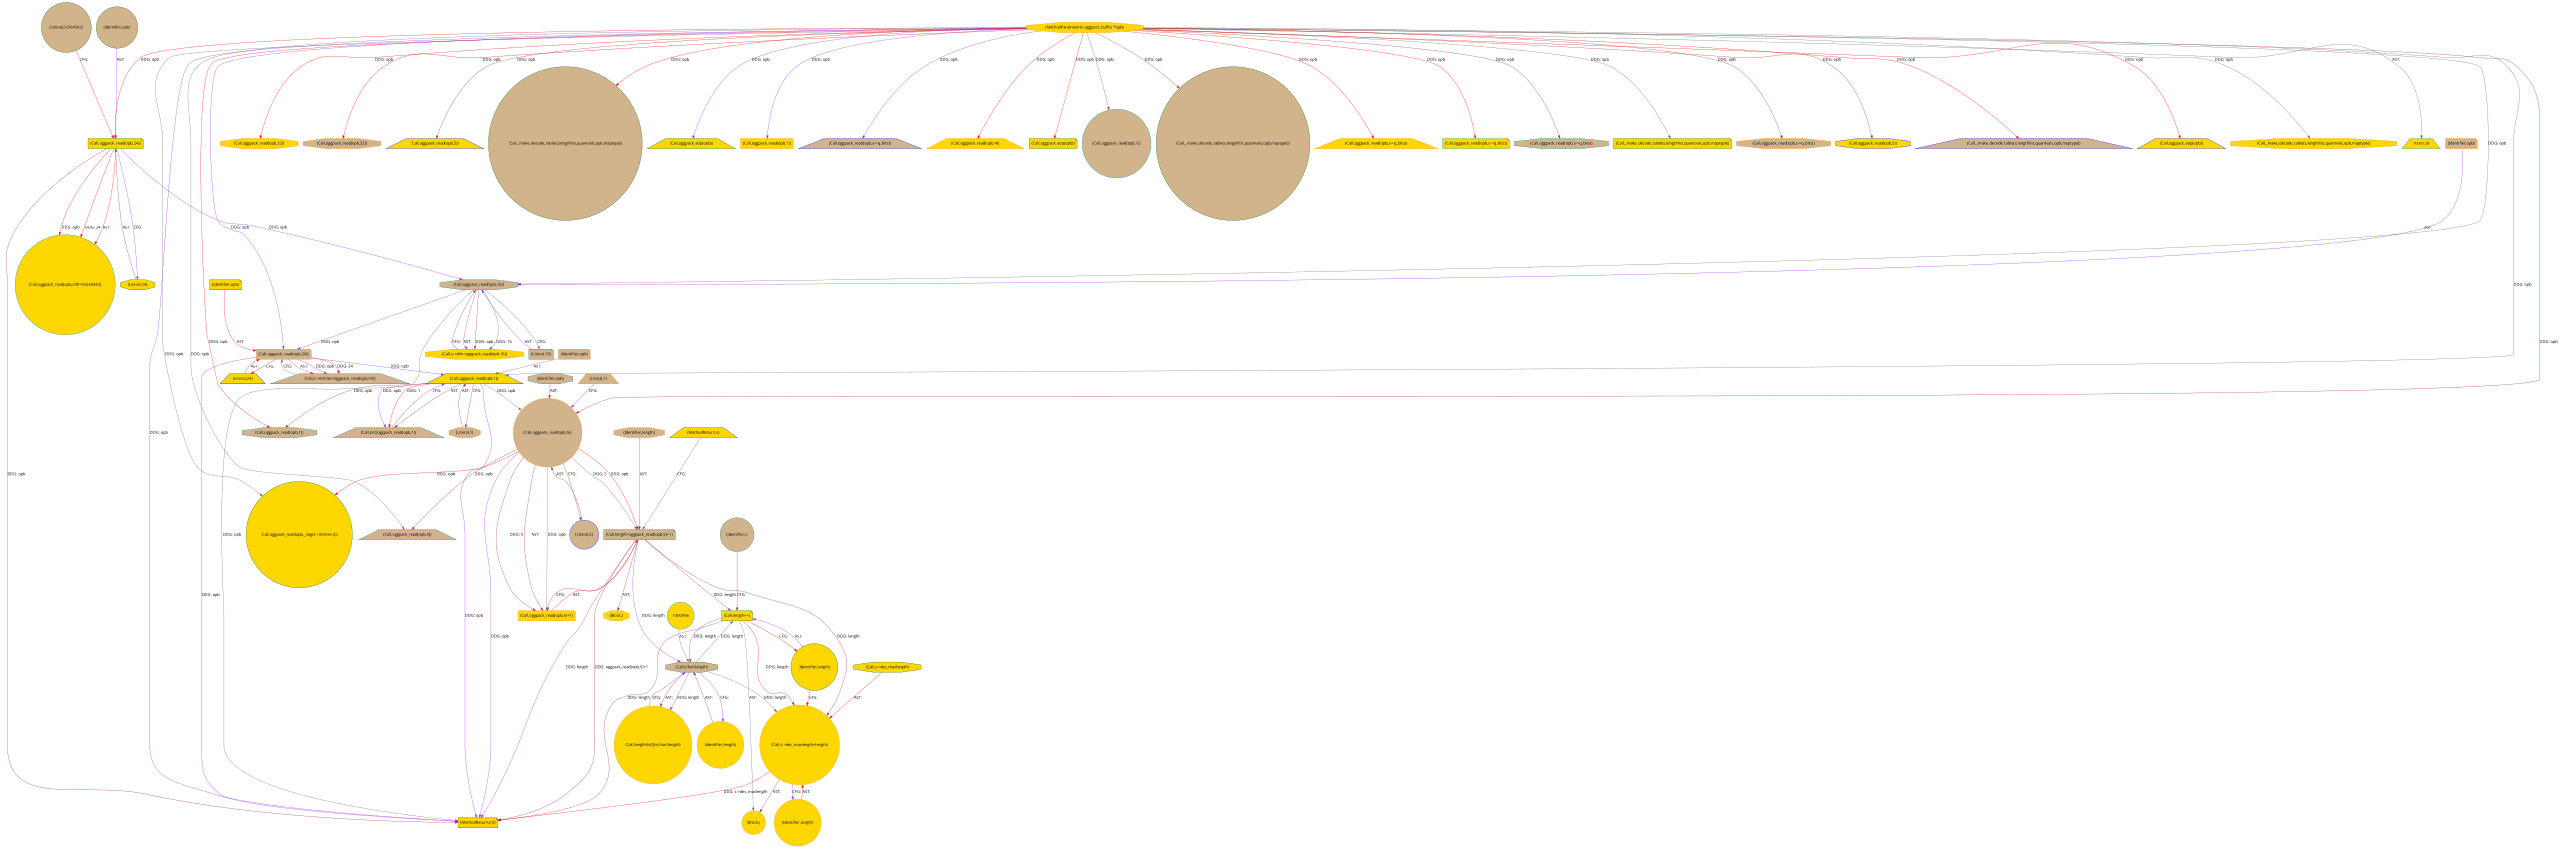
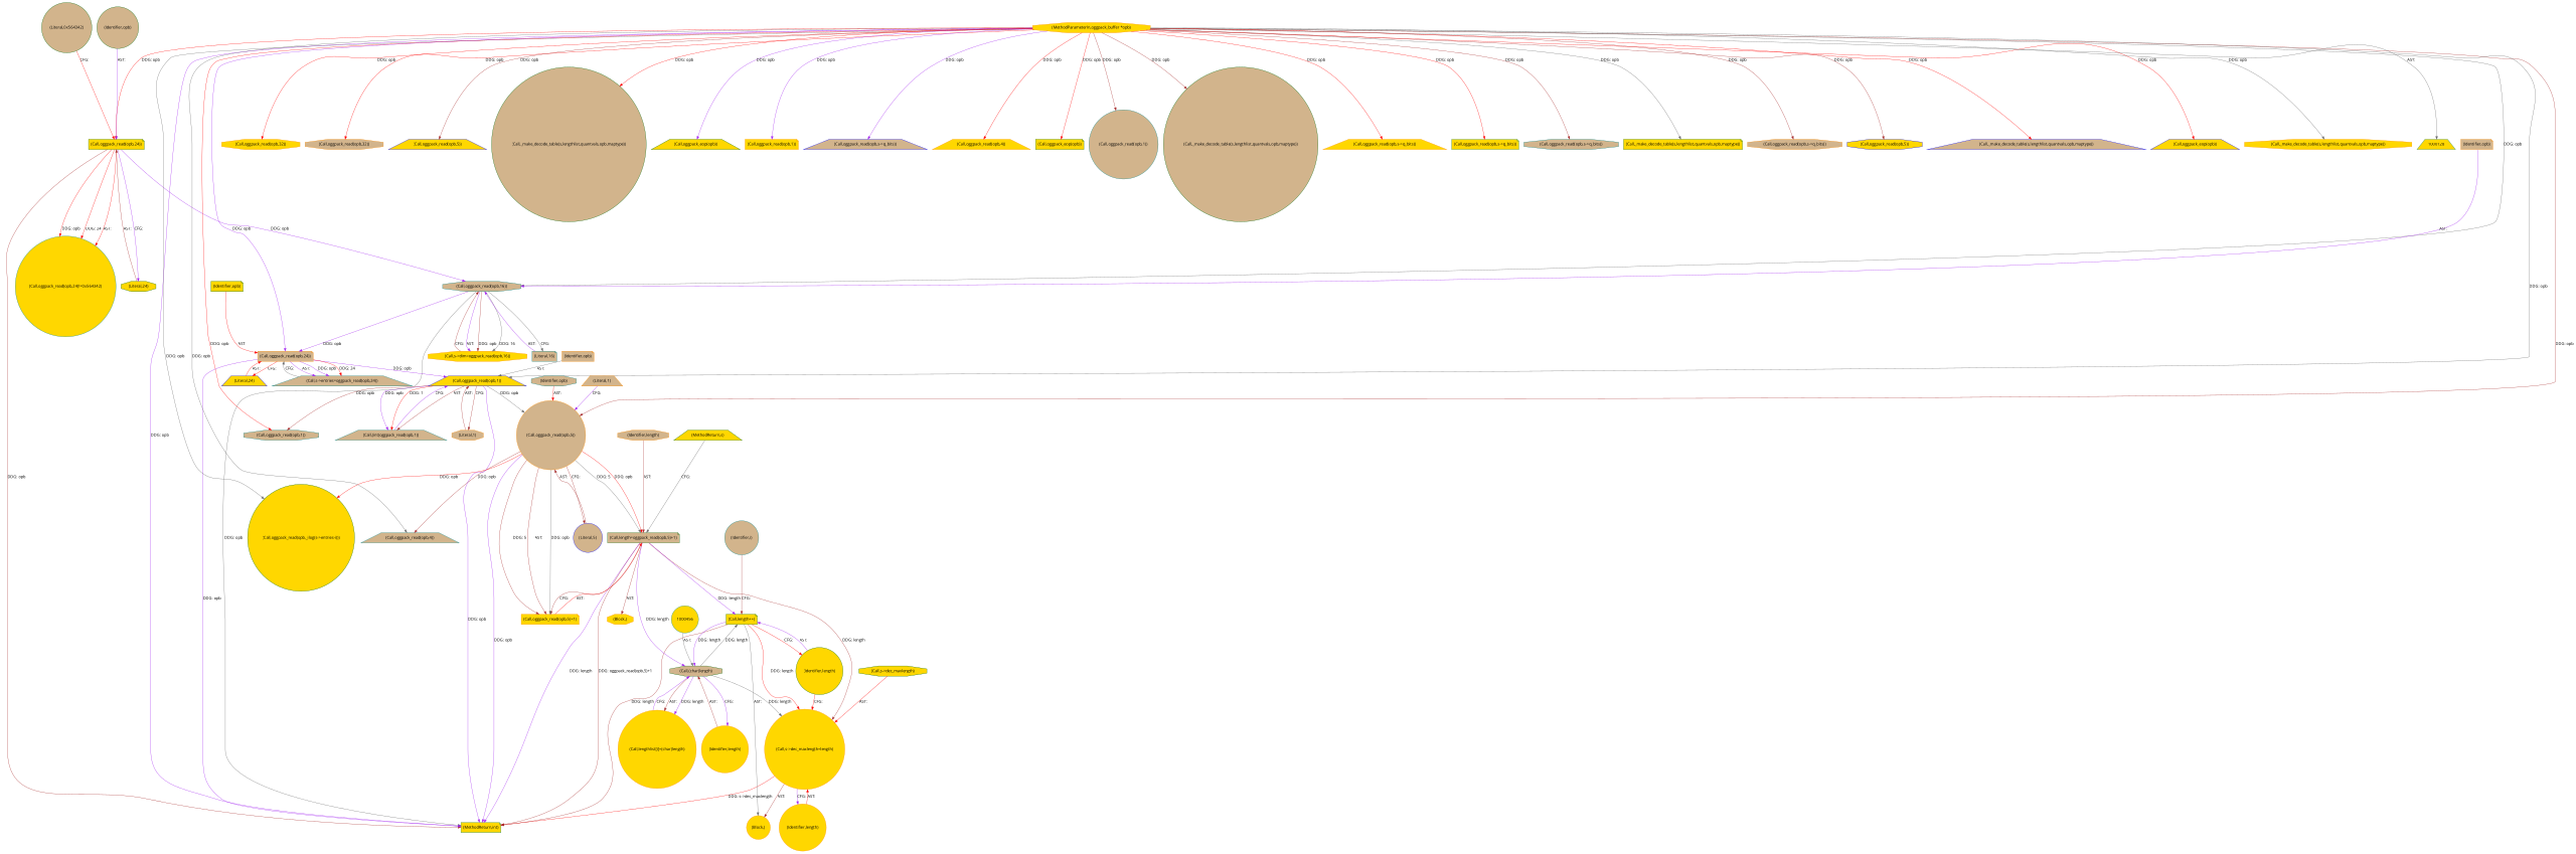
  digraph {
    fontname="Open Sans"
    node [color=darkorange fillcolor=gold fontname="Open Sans" shape=circle style=filled]
    edge [color=red fontname="Open Sans"]
    n1 [label="(Call,s->dec_maxlength=length)"]
-   n2 [color=darkgreen label="(MethodReturn,int)" shape=note]
+   n2 [color=teal label="(MethodReturn,int)" shape=note]
    n3 [label="(Identifier,length)"]
    n4 [label="(Block,)"]
    n5 [color=darkgreen fillcolor=tan label="(Call,(char)length)" shape=octagon]
    n6 [color=darkgreen label="(Call,length++)" shape=note]
    n7 [label="(Call,lengthlist[i]=(char)length)"]
    n8 [label="(Identifier,length)"]
    n9 [color=darkgreen label="(Identifier,length)"]
    n10 [color=darkgreen fillcolor=tan label="(Call,length=oggpack_read(opb,5)+1)" shape=note]
    n11 [label="(Call,oggpack_read(opb,5)+1)" shape=note]
    n12 [label="(Block,)" shape=octagon]
    n13 [fillcolor=tan label="(Call,oggpack_read(opb,5))"]
    n14 [color=blue fillcolor=tan label="(Literal,5)"]
    n15 [color=teal fillcolor=tan label="(Call,oggpack_read(opb,4))" shape=trapezium]
    n16 [color=darkgreen label="(Call,oggpack_read(opb,_ilog(s->entries-i)))"]
    n17 [color=blue label="(Call,oggpack_read(opb,1))" shape=trapezium]
    n18 [color=teal fillcolor=tan label="(Call,(int)oggpack_read(opb,1))" shape=trapezium]
    n19 [fillcolor=tan label="(Literal,1)" shape=octagon]
    n20 [color=teal fillcolor=tan label="(Call,oggpack_read(opb,1))" shape=octagon]
    n21 [fillcolor=tan label="(Call,oggpack_read(opb,24))" shape=note]
    n22 [color=blue label="(Literal,24)" shape=trapezium]
    n23 [color=teal fillcolor=tan label="(Call,s->entries=oggpack_read(opb,24))" shape=trapezium]
    n24 [color=teal fillcolor=tan label="(Call,oggpack_read(opb,16))" shape=octagon]
    n25 [label="(Call,s->dim=oggpack_read(opb,16))" shape=octagon]
    n26 [color=teal fillcolor=tan label="(Literal,16)" shape=note]
    n27 [color=darkgreen label="(Call,oggpack_read(opb,24))" shape=note]
    n28 [color=teal label="(Call,oggpack_read(opb,24)!=0x564342)"]
    n29 [color=darkgreen label="(Literal,24)" shape=octagon]
    n30 [label="(MethodParameterIn,oggpack_buffer *opb)" shape=octagon]
    n31 [label="(Call,oggpack_read(opb,32))" shape=octagon]
    n32 [fillcolor=tan label="(Call,oggpack_read(opb,32))" shape=octagon]
    n33 [color=blue label="(Call,oggpack_read(opb,5))" shape=trapezium]
    n34 [color=darkgreen fillcolor=tan label="(Call,_make_decode_table(s,lengthlist,quantvals,opb,maptype))"]
    n35 [color=darkgreen label="(Call,oggpack_eop(opb))" shape=trapezium]
    n36 [label="(Call,oggpack_read(opb,1))" shape=note]
    n37 [color=blue fillcolor=tan label="(Call,oggpack_read(opb,s->q_bits))" shape=trapezium]
    n38 [label="(Call,oggpack_read(opb,4))" shape=trapezium]
    n39 [color=darkgreen label="(Call,oggpack_eop(opb))" shape=note]
    n40 [color=teal fillcolor=tan label="(Call,oggpack_read(opb,1))"]
    n41 [color=darkgreen fillcolor=tan label="(Call,_make_decode_table(s,lengthlist,quantvals,opb,maptype))"]
    n42 [label="(Call,oggpack_read(opb,s->q_bits))" shape=trapezium]
    n43 [color=teal label="(Call,oggpack_read(opb,s->q_bits))" shape=note]
    n44 [color=teal fillcolor=tan label="(Call,oggpack_read(opb,s->q_bits))" shape=octagon]
    n45 [color=darkgreen label="(Call,_make_decode_table(s,lengthlist,quantvals,opb,maptype))" shape=note]
    n46 [fillcolor=tan label="(Call,oggpack_read(opb,s->q_bits))" shape=octagon]
    n47 [color=blue label="(Call,oggpack_read(opb,5))" shape=octagon]
    n48 [color=blue fillcolor=tan label="(Call,_make_decode_table(s,lengthlist,quantvals,opb,maptype))" shape=trapezium]
    n49 [color=blue label="(Call,oggpack_eop(opb))" shape=trapezium]
    n50 [label="(Call,_make_decode_table(s,lengthlist,quantvals,opb,maptype))" shape=octagon]
    1000128 [color=teal shape=trapezium]
    n52 [color=teal fillcolor=tan label="(Identifier,opb)" shape=octagon]
    n53 [fillcolor=tan label="(Identifier,length)" shape=octagon]
    n54 [fillcolor=tan label="(Identifier,opb)" shape=note]
    n55 [color=darkgreen label="(MethodReturn,s)" shape=trapezium]
    n56 [color=darkgreen label="(Identifier,opb)" shape=note]
    n57 [color=darkgreen fillcolor=tan label="(Identifier,opb)"]
    n58 [color=darkgreen label="(Call,s->dec_maxlength)" shape=octagon]
    n59 [fillcolor=tan label="(Identifier,opb)" shape=note]
    n60 [fillcolor=tan label="(Literal,1)" shape=trapezium]
    n61 [color=darkgreen fillcolor=tan label="(Literal,0x564342)"]
    n62 [color=teal fillcolor=tan label="(Identifier,i)"]
    1000456 [color=teal]
    n1 -> n2 [label="DDG: s->dec_maxlength"]
    n1 -> n3 [color=purple label="CFG: "]
    n1 -> n4 [color=brown label="AST: "]
    n3 -> n1 [label="AST: "]
    n5 -> n1 [color=gray40 label="DDG: length"]
    n5 -> n6 [color=gray40 label="DDG: length"]
    n5 -> n7 [color=brown label="AST: "]
    n5 -> n7 [color=purple label="DDG: length"]
    n5 -> n8 [color=purple label="CFG: "]
    n6 -> n1 [label="DDG: length"]
    n6 -> n2 [color=brown label="DDG: length"]
    n6 -> n4 [color=gray40 label="AST: "]
    n6 -> n5 [color=purple label="DDG: length"]
    n6 -> n9 [label="CFG: "]
    n7 -> n5 [color=purple label="CFG: "]
    n8 -> n5 [color=brown label="AST: "]
    n9 -> n1 [label="CFG: "]
    n9 -> n6 [color=purple label="AST: "]
    n10 -> n1 [color=brown label="DDG: length"]
    n10 -> n2 [color=brown label="DDG: oggpack_read(opb,5)+1"]
    n10 -> n2 [color=purple label="DDG: length"]
    n10 -> n5 [color=purple label="DDG: length"]
    n10 -> n6 [color=purple label="DDG: length"]
    n10 -> n11 [color=brown label="CFG: "]
    n10 -> n12 [color=brown label="AST: "]
    n11 -> n10 [label="AST: "]
    n13 -> n2 [color=purple label="DDG: opb"]
    n13 -> n10 [label="DDG: opb"]
    n13 -> n10 [color=gray40 label="DDG: 5"]
    n13 -> n11 [color=brown label="AST: "]
    n13 -> n11 [color=gray40 label="DDG: opb"]
    n13 -> n11 [color=brown label="DDG: 5"]
    n13 -> n14 [color=brown label="CFG: "]
    n13 -> n15 [color=brown label="DDG: opb"]
    n13 -> n16 [label="DDG: opb"]
    n14 -> n13 [color=brown label="AST: "]
    n17 -> n2 [color=purple label="DDG: opb"]
    n17 -> n13 [color=gray40 label="DDG: opb"]
    n17 -> n18 [color=brown label="AST: "]
    n17 -> n18 [color=purple label="DDG: opb"]
    n17 -> n18 [label="DDG: 1"]
    n17 -> n19 [color=brown label="CFG: "]
    n17 -> n20 [color=brown label="DDG: opb"]
    n18 -> n17 [color=purple label="CFG: "]
    n19 -> n17 [color=brown label="AST: "]
    n21 -> n2 [color=purple label="DDG: opb"]
    n21 -> n17 [color=purple label="DDG: opb"]
    n21 -> n22 [label="CFG: "]
    n21 -> n23 [color=purple label="AST: "]
    n21 -> n23 [color=purple label="DDG: opb"]
    n21 -> n23 [label="DDG: 24"]
    n22 -> n21 [label="AST: "]
    n23 -> n21 [color=gray40 label="CFG: "]
    n24 -> n2 [color=gray40 label="DDG: opb"]
    n24 -> n21 [color=purple label="DDG: opb"]
    n24 -> n25 [color=purple label="AST: "]
    n24 -> n25 [color=brown label="DDG: opb"]
    n24 -> n25 [color=gray40 label="DDG: 16"]
    n24 -> n26 [color=gray40 label="CFG: "]
    n25 -> n24 [color=brown label="CFG: "]
    n26 -> n24 [color=purple label="AST: "]
    n27 -> n2 [color=brown label="DDG: opb"]
    n27 -> n24 [color=purple label="DDG: opb"]
    n27 -> n28 [label="AST: "]
    n27 -> n28 [label="DDG: opb"]
    n27 -> n28 [label="DDG: 24"]
    n27 -> n29 [color=purple label="CFG: "]
    n29 -> n27 [color=brown label="AST: "]
    n30 -> n2 [color=purple label="DDG: opb"]
    n30 -> n13 [color=brown label="DDG: opb"]
    n30 -> n15 [color=gray40 label="DDG: opb"]
    n30 -> n16 [color=gray40 label="DDG: opb"]
    n30 -> n17 [color=gray40 label="DDG: opb"]
    n30 -> n20 [label="DDG: opb"]
    n30 -> n21 [color=purple label="DDG: opb"]
    n30 -> n24 [color=gray40 label="DDG: opb"]
    n30 -> n27 [label="DDG: opb"]
    n30 -> n31 [label="DDG: opb"]
    n30 -> n32 [label="DDG: opb"]
    n30 -> n33 [color=brown label="DDG: opb"]
    n30 -> n34 [label="DDG: opb"]
    n30 -> n35 [color=purple label="DDG: opb"]
    n30 -> n36 [color=purple label="DDG: opb"]
    n30 -> n37 [color=purple label="DDG: opb"]
    n30 -> n38 [label="DDG: opb"]
    n30 -> n39 [label="DDG: opb"]
    n30 -> n40 [color=brown label="DDG: opb"]
    n30 -> n41 [color=brown label="DDG: opb"]
    n30 -> n42 [label="DDG: opb"]
    n30 -> n43 [label="DDG: opb"]
    n30 -> n44 [color=brown label="DDG: opb"]
    n30 -> n45 [color=gray40 label="DDG: opb"]
    n30 -> n46 [color=brown label="DDG: opb"]
    n30 -> n47 [color=brown label="DDG: opb"]
    n30 -> n48 [label="DDG: opb"]
    n30 -> n49 [label="DDG: opb"]
    n30 -> n50 [color=gray40 label="DDG: opb"]
    n30 -> 1000128 [color=gray40 label="AST: "]
    n52 -> n13 [label="AST: "]
    n53 -> n10 [color=brown label="AST: "]
    n54 -> n17 [color=gray40 label="AST: "]
    n55 -> n10 [color=gray40 label="CFG: "]
    n56 -> n21 [label="AST: "]
    n57 -> n27 [color=purple label="AST: "]
    n58 -> n1 [label="AST: "]
    n59 -> n24 [color=purple label="AST: "]
    n60 -> n13 [color=purple label="CFG: "]
    n61 -> n27 [label="CFG: "]
    n62 -> n6 [color=brown label="CFG: "]
    1000456 -> n5 [color=gray40 label="AST: "]
  }
